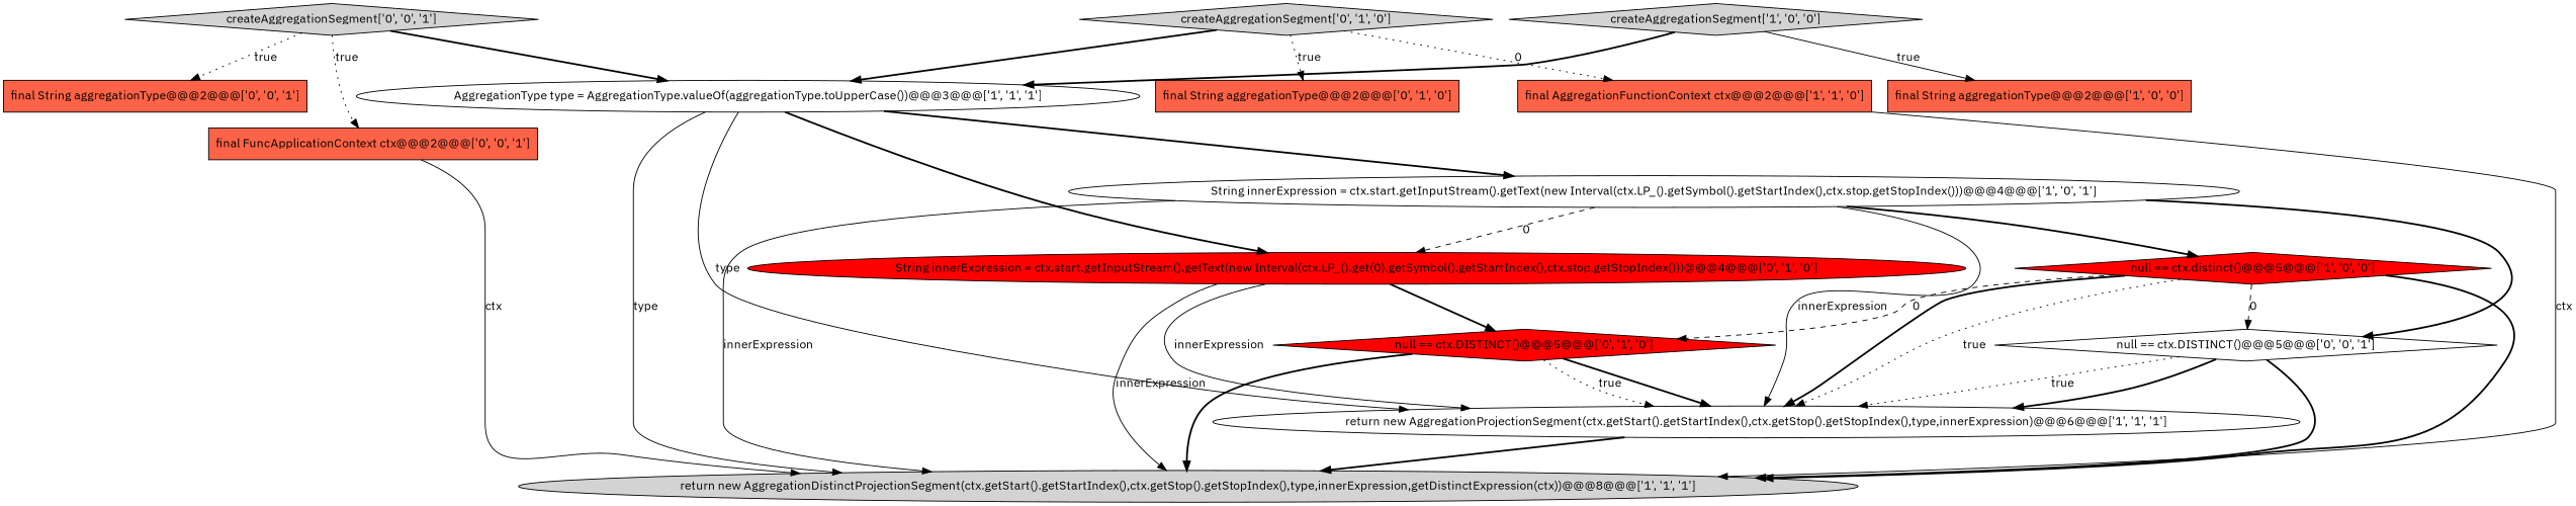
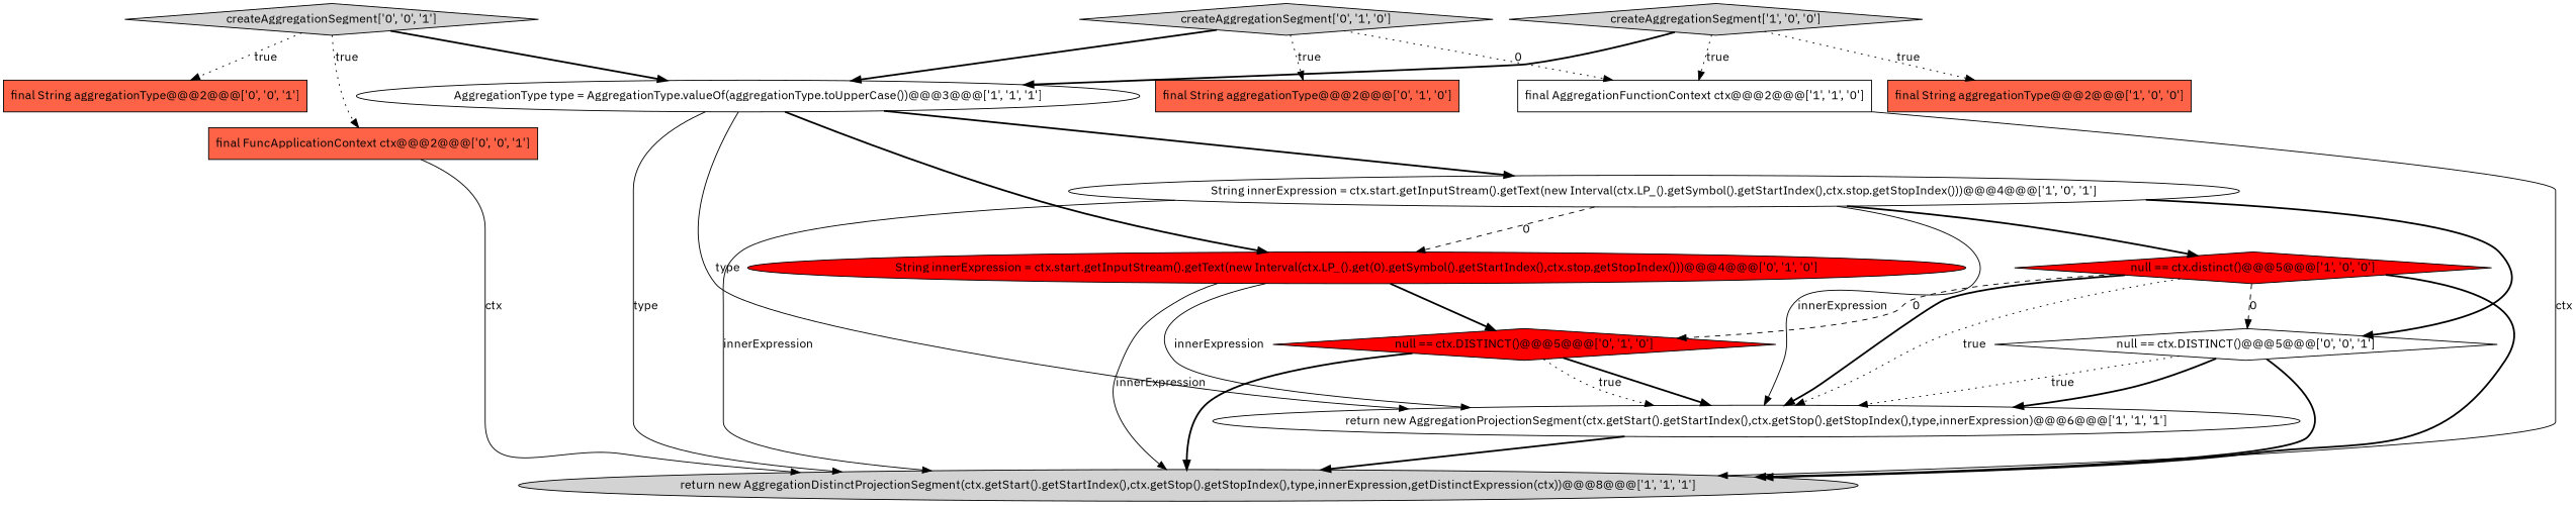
  digraph {
    fontname="IBM Plex Sans"
    node [fillcolor=tomato fontname="IBM Plex Sans" shape=diamond style=filled]
    edge [fontname="IBM Plex Sans" style=bold]
    n1 [fillcolor=white label="AggregationType type = AggregationType.valueOf(aggregationType.toUpperCase())@@@3@@@['1', '1', '1']" shape=ellipse]
    n2 [fillcolor=red label="String innerExpression = ctx.start.getInputStream().getText(new Interval(ctx.LP_().get(0).getSymbol().getStartIndex(),ctx.stop.getStopIndex()))@@@4@@@['0', '1', '0']" shape=ellipse]
    n3 [fillcolor=white label="String innerExpression = ctx.start.getInputStream().getText(new Interval(ctx.LP_().getSymbol().getStartIndex(),ctx.stop.getStopIndex()))@@@4@@@['1', '0', '1']" shape=ellipse]
    n4 [fillcolor=white label="return new AggregationProjectionSegment(ctx.getStart().getStartIndex(),ctx.getStop().getStopIndex(),type,innerExpression)@@@6@@@['1', '1', '1']" shape=ellipse]
    n5 [fillcolor=lightgray label="return new AggregationDistinctProjectionSegment(ctx.getStart().getStartIndex(),ctx.getStop().getStopIndex(),type,innerExpression,getDistinctExpression(ctx))@@@8@@@['1', '1', '1']" shape=ellipse]
    n6 [fillcolor=red label="null == ctx.DISTINCT()@@@5@@@['0', '1', '0']"]
    n7 [fillcolor=red label="null == ctx.distinct()@@@5@@@['1', '0', '0']"]
    n8 [fillcolor=white label="null == ctx.DISTINCT()@@@5@@@['0', '0', '1']"]
    n9 [label="final String aggregationType@@@2@@@['0', '0', '1']" shape=box]
    n10 [label="final FuncApplicationContext ctx@@@2@@@['0', '0', '1']" shape=box]
-   n11 [label="final AggregationFunctionContext ctx@@@2@@@['1', '1', '0']" shape=box]
+   n11 [fillcolor=white label="final AggregationFunctionContext ctx@@@2@@@['1', '1', '0']" shape=box]
    n12 [fillcolor=lightgray label="createAggregationSegment['0', '1', '0']"]
    n13 [label="final String aggregationType@@@2@@@['0', '1', '0']" shape=box]
    n14 [fillcolor=lightgray label="createAggregationSegment['1', '0', '0']"]
    n15 [label="final String aggregationType@@@2@@@['1', '0', '0']" shape=box]
    n16 [fillcolor=lightgray label="createAggregationSegment['0', '0', '1']"]
    n1 -> n2
    n1 -> n3
    n1 -> n4 [label=type style=solid]
    n1 -> n5 [label=type style=solid]
    n2 -> n4 [label=innerExpression style=solid]
    n2 -> n5 [label=innerExpression style=solid]
    n2 -> n6
    n3 -> n2 [label=0 style=dashed]
    n3 -> n4 [label=innerExpression style=solid]
    n3 -> n5 [label=innerExpression style=solid]
    n3 -> n7
    n3 -> n8
    n4 -> n5
    n6 -> n4
    n6 -> n4 [label=true style=dotted]
    n6 -> n5
    n7 -> n4
    n7 -> n4 [label=true style=dotted]
    n7 -> n5
    n7 -> n6 [label=0 style=dashed]
    n7 -> n8 [label=0 style=dashed]
    n8 -> n4
    n8 -> n4 [label=true style=dotted]
    n8 -> n5
    n10 -> n5 [label=ctx style=solid]
    n11 -> n5 [label=ctx style=solid]
    n12 -> n1
    n12 -> n11 [label=0 style=dotted]
    n12 -> n13 [label=true style=dotted]
    n14 -> n1
-   n14 -> n15 [label=true style=solid]
+   n14 -> n11 [label=true style=dotted]
+   n14 -> n15 [label=true style=dotted]
    n16 -> n1
    n16 -> n9 [label=true style=dotted]
    n16 -> n10 [label=true style=dotted]
  }
